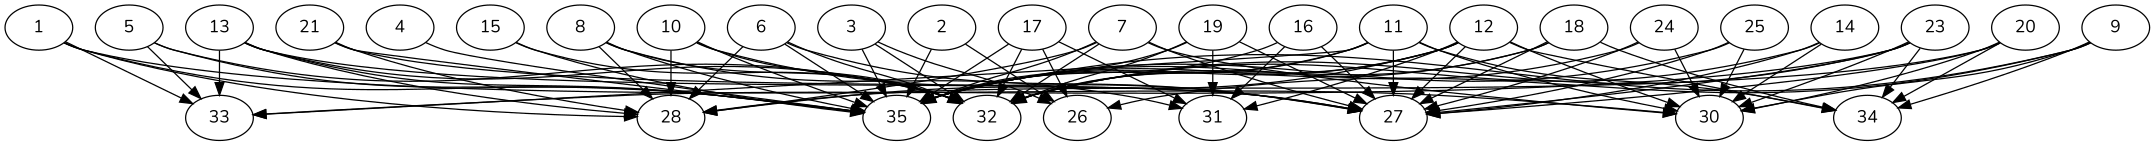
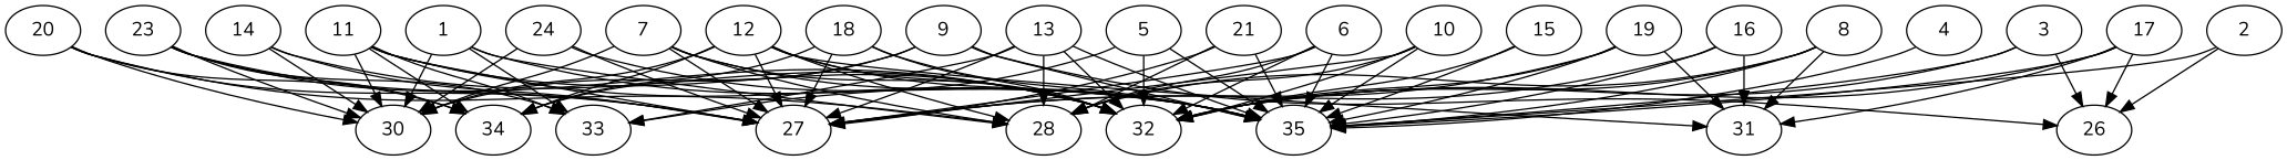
  digraph {
    fontname=Nunito
    node [alpha=0.06 fontname=Nunito]
    edge [fontname=Nunito]
    1 [alpha=0.03 expect_size=26521600]
    28 [alpha=0.12 expect_size=47122432]
    30 [alpha=0.04 expect_size=16764928]
    33 [expect_size=11809792]
    35 [alpha=0.08 expect_size=14916608]
    2 [alpha=0.13 expect_size=31766528]
    26 [alpha=0.14 expect_size=28606464]
    3 [expect_size=10795008]
    32 [alpha=0.13 expect_size=21302272]
    4 [alpha=0.04 expect_size=7676928]
    5 [alpha=0.00 expect_size=9828352]
    6 [alpha=0.03 expect_size=21109760]
    27 [alpha=0.15 expect_size=52209664]
    7 [alpha=0.17 expect_size=40406016]
    8 [alpha=0.07 expect_size=44084224]
    31 [alpha=0.16 expect_size=16067584]
    9 [alpha=0.14 expect_size=14154752]
    34 [alpha=0.03 expect_size=40327168]
    10 [expect_size=29210624]
    11 [alpha=0.17 expect_size=7885824]
    12 [expect_size=14623744]
    13 [alpha=0.18 expect_size=46070784]
    14 [alpha=0.09 expect_size=13913088]
    15 [expect_size=22227968]
    16 [alpha=0.10 expect_size=22871040]
    17 [alpha=0.18 expect_size=28979200]
    18 [alpha=0.01 expect_size=22197248]
    19 [expect_size=39104512]
    20 [alpha=0.20 expect_size=24622080]
    21 [alpha=0.02 expect_size=39771136]
    23 [alpha=0.12 expect_size=45836288]
    24 [alpha=0.09 expect_size=40802304]
-   25 [alpha=0.08 expect_size=14160896]
    1 -> 28
    1 -> 30
    1 -> 33
    1 -> 35
    2 -> 35
    2 -> 26
    3 -> 35
    3 -> 26
    3 -> 32
    4 -> 35
    5 -> 33
    5 -> 35
    5 -> 32
    6 -> 28
    6 -> 35
    6 -> 32
    6 -> 27
    7 -> 28
    7 -> 30
    7 -> 35
    7 -> 32
    7 -> 27
    8 -> 28
    8 -> 35
    8 -> 32
    8 -> 31
    9 -> 30
    9 -> 35
    9 -> 26
    9 -> 34
    10 -> 28
    10 -> 35
    10 -> 32
    10 -> 27
    11 -> 30
    11 -> 33
    11 -> 35
    11 -> 32
    11 -> 27
    11 -> 34
    12 -> 28
    12 -> 30
    12 -> 35
    12 -> 32
    12 -> 27
    12 -> 31
    12 -> 34
    13 -> 28
    13 -> 33
    13 -> 35
    13 -> 32
    13 -> 27
    14 -> 30
    14 -> 32
    14 -> 27
    15 -> 35
    15 -> 32
    16 -> 35
    16 -> 27
    16 -> 31
    17 -> 35
    17 -> 26
    17 -> 32
    17 -> 31
    18 -> 35
    18 -> 32
    18 -> 27
    18 -> 34
    19 -> 35
    19 -> 32
    19 -> 27
    19 -> 31
    20 -> 28
    20 -> 30
    20 -> 27
    20 -> 34
    21 -> 28
    21 -> 35
    21 -> 27
    23 -> 30
    23 -> 33
    23 -> 32
    23 -> 27
    23 -> 34
    24 -> 30
    24 -> 35
    24 -> 27
-   25 -> 30
-   25 -> 35
-   25 -> 27
  }
